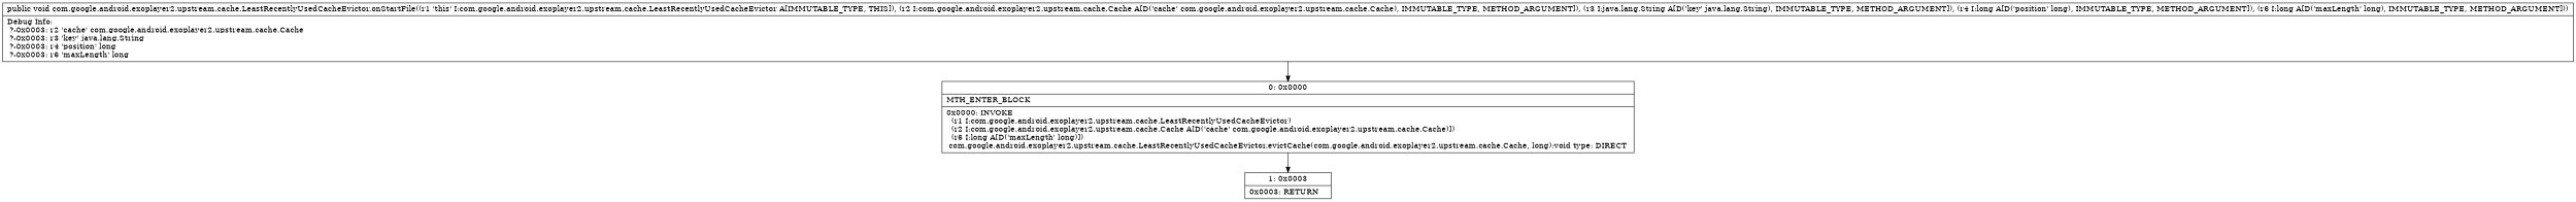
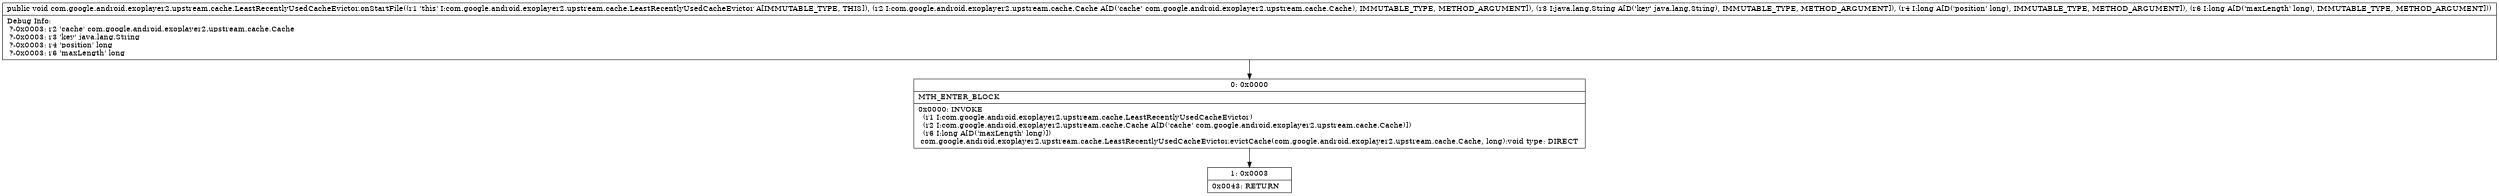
  digraph {
    node [shape=record]
    n1 [label="{0\:\ 0x0000|MTH_ENTER_BLOCK\l|0x0000: INVOKE  \l  (r1 I:com.google.android.exoplayer2.upstream.cache.LeastRecentlyUsedCacheEvictor)\l  (r2 I:com.google.android.exoplayer2.upstream.cache.Cache A[D('cache' com.google.android.exoplayer2.upstream.cache.Cache)])\l  (r6 I:long A[D('maxLength' long)])\l com.google.android.exoplayer2.upstream.cache.LeastRecentlyUsedCacheEvictor.evictCache(com.google.android.exoplayer2.upstream.cache.Cache, long):void type: DIRECT \l}"]
-   n2 [label="{1\:\ 0x0003|0x0003: RETURN   \l}"]
+   n2 [label="{1\:\ 0x0003|0x0043: RETURN   \l}"]
    n3 [label="{public void com.google.android.exoplayer2.upstream.cache.LeastRecentlyUsedCacheEvictor.onStartFile((r1 'this' I:com.google.android.exoplayer2.upstream.cache.LeastRecentlyUsedCacheEvictor A[IMMUTABLE_TYPE, THIS]), (r2 I:com.google.android.exoplayer2.upstream.cache.Cache A[D('cache' com.google.android.exoplayer2.upstream.cache.Cache), IMMUTABLE_TYPE, METHOD_ARGUMENT]), (r3 I:java.lang.String A[D('key' java.lang.String), IMMUTABLE_TYPE, METHOD_ARGUMENT]), (r4 I:long A[D('position' long), IMMUTABLE_TYPE, METHOD_ARGUMENT]), (r6 I:long A[D('maxLength' long), IMMUTABLE_TYPE, METHOD_ARGUMENT]))  | Debug Info:\l  ?\-0x0003: r2 'cache' com.google.android.exoplayer2.upstream.cache.Cache\l  ?\-0x0003: r3 'key' java.lang.String\l  ?\-0x0003: r4 'position' long\l  ?\-0x0003: r6 'maxLength' long\l}"]
    n1 -> n2
    n3 -> n1
  }
